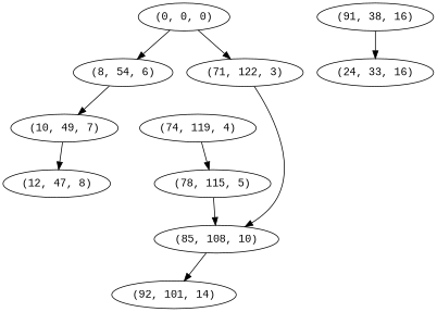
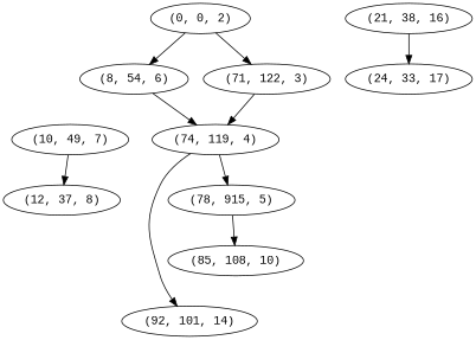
  digraph {
    fontname="Liberation Mono"
    node [fontname="Liberation Mono"]
    edge [fontname="Liberation Mono"]
-   "(0, 0, 0)"
+   "(0, 0, 0)" [label="(0, 0, 2)"]
    "(8, 54, 6)"
    "(71, 122, 3)"
    "(10, 49, 7)"
    "(74, 119, 4)"
-   "(12, 47, 8)"
-   "(21, 38, 16)" [label="(91, 38, 16)"]
-   "(24, 33, 17)" [label="(24, 33, 16)"]
-   "(78, 115, 5)"
+   "(12, 47, 8)" [label="(12, 37, 8)"]
+   "(21, 38, 16)"
+   "(24, 33, 17)"
+   "(78, 115, 5)" [label="(78, 915, 5)"]
    "(85, 108, 10)"
    "(92, 101, 14)"
    "(0, 0, 0)" -> "(8, 54, 6)"
    "(0, 0, 0)" -> "(71, 122, 3)"
-   "(8, 54, 6)" -> "(10, 49, 7)"
-   "(71, 122, 3)" -> "(85, 108, 10)"
+   "(8, 54, 6)" -> "(74, 119, 4)"
+   "(71, 122, 3)" -> "(74, 119, 4)"
    "(10, 49, 7)" -> "(12, 47, 8)"
    "(74, 119, 4)" -> "(78, 115, 5)"
    "(21, 38, 16)" -> "(24, 33, 17)"
    "(78, 115, 5)" -> "(85, 108, 10)"
-   "(85, 108, 10)" -> "(92, 101, 14)"
+   "(74, 119, 4)" -> "(92, 101, 14)"
  }
